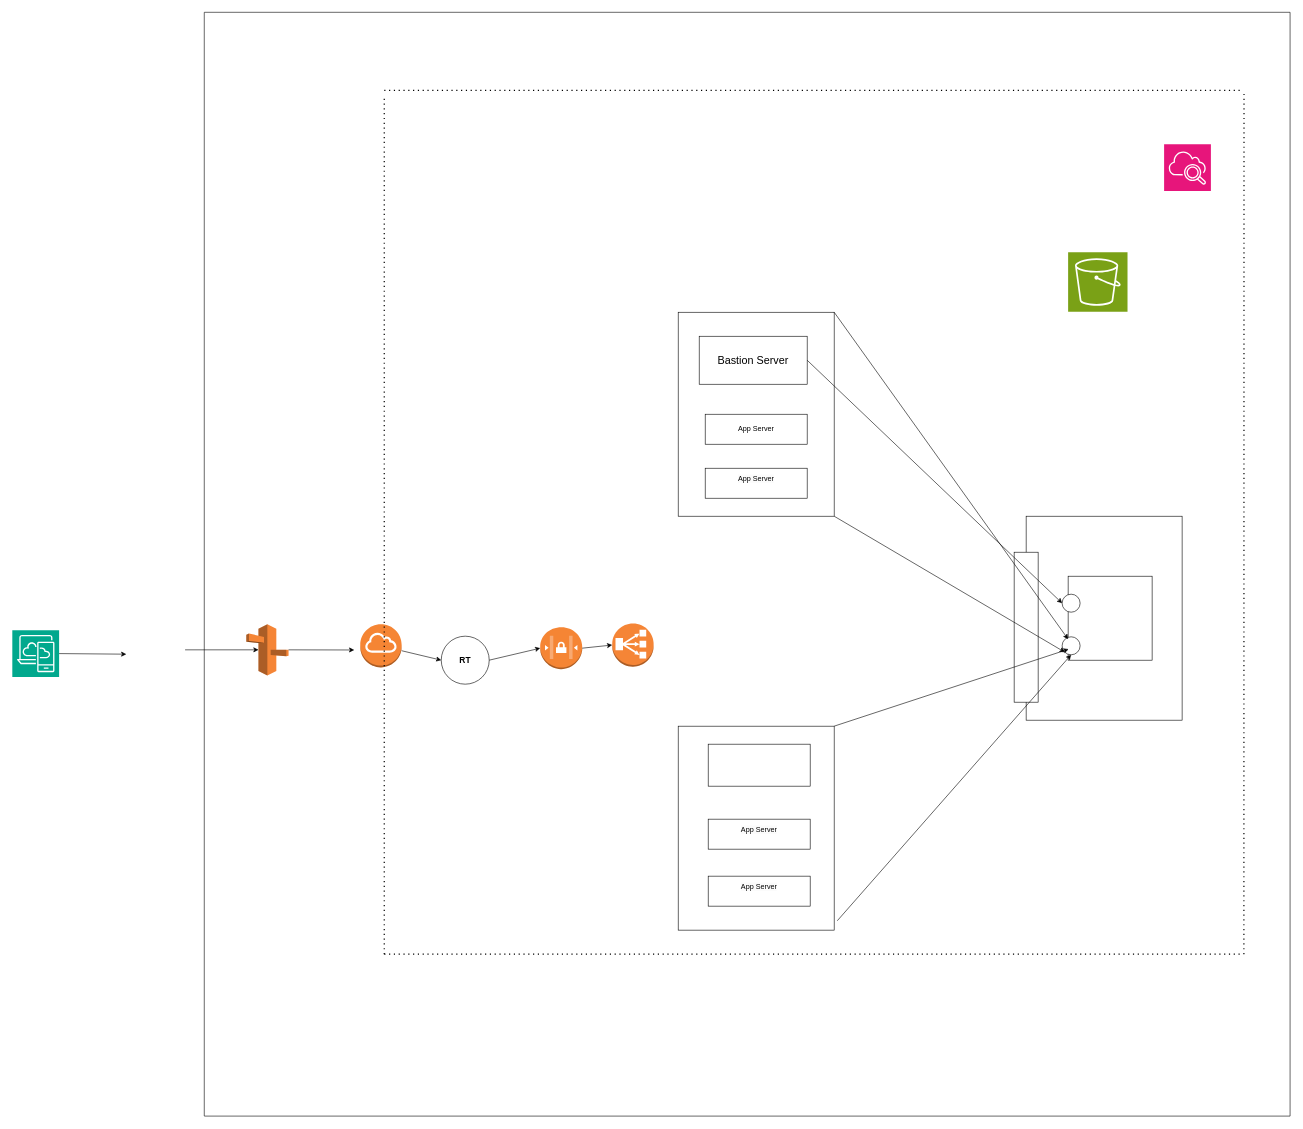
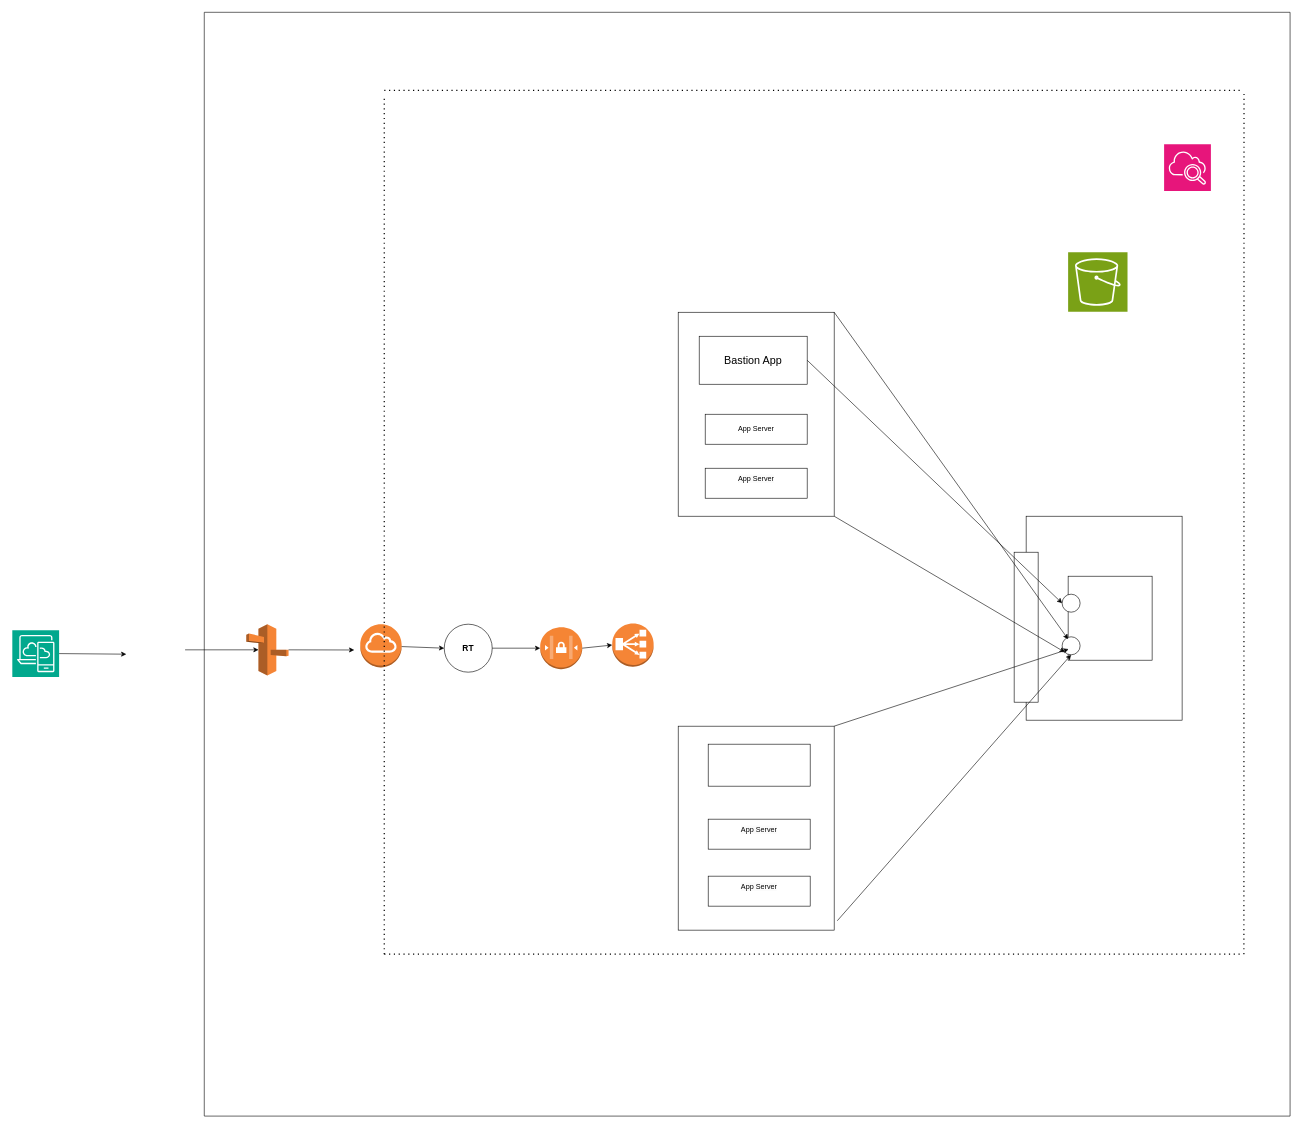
  <mxCell id="0" />
  <mxCell id="1" parent="0" />
  <mxCell id="2" value="" style="sketch=0;points=[[0,0,0],[0.25,0,0],[0.5,0,0],[0.75,0,0],[1,0,0],[0,1,0],[0.25,1,0],[0.5,1,0],[0.75,1,0],[1,1,0],[0,0.25,0],[0,0.5,0],[0,0.75,0],[1,0.25,0],[1,0.5,0],[1,0.75,0]];outlineConnect=0;fontColor=#232F3E;fillColor=#01A88D;strokeColor=#ffffff;dashed=0;verticalLabelPosition=bottom;verticalAlign=top;align=center;html=1;fontSize=12;fontStyle=0;aspect=fixed;shape=mxgraph.aws4.resourceIcon;resIcon=mxgraph.aws4.desktop_and_app_streaming;" vertex="1" parent="1"><mxGeometry x="20" y="1050" width="78" height="78" as="geometry" /></mxCell>
  <mxCell id="3" value="" style="shape=image;html=1;verticalAlign=top;verticalLabelPosition=bottom;labelBackgroundColor=#ffffff;imageAspect=0;aspect=fixed;image=https://cdn1.iconfinder.com/data/icons/KDE_Crystal_Diamond_2.5_Classical_Mod/128x128/mimetypes/html.png" vertex="1" parent="1"><mxGeometry x="220" y="1038.75" width="88" height="88" as="geometry" /></mxCell>
  <mxCell id="4" value="" style="outlineConnect=0;dashed=0;verticalLabelPosition=bottom;verticalAlign=top;align=center;html=1;shape=mxgraph.aws3.route_53;fillColor=#F58536;gradientColor=none;" vertex="1" parent="1"><mxGeometry x="410" y="1040" width="70.5" height="85.5" as="geometry" /></mxCell>
  <mxCell id="5" value="" style="outlineConnect=0;dashed=0;verticalLabelPosition=bottom;verticalAlign=top;align=center;html=1;shape=mxgraph.aws3.internet_gateway;fillColor=#F58534;gradientColor=none;" vertex="1" parent="1"><mxGeometry x="600" y="1040" width="69" height="72" as="geometry" /></mxCell>
  <mxCell id="6" value="" style="endArrow=none;html=1;rounded=0;" edge="1" parent="1"><mxGeometry width="50" height="50" relative="1" as="geometry"><mxPoint x="340" y="1859.867" as="sourcePoint" /><mxPoint x="340" y="20" as="targetPoint" /></mxGeometry></mxCell>
  <mxCell id="7" value="" style="endArrow=none;dashed=1;html=1;dashPattern=1 3;strokeWidth=2;rounded=0;" edge="1" parent="1"><mxGeometry width="50" height="50" relative="1" as="geometry"><mxPoint x="640" y="1590" as="sourcePoint" /><mxPoint x="640" y="160" as="targetPoint" /></mxGeometry></mxCell>
- <mxCell id="8" value="&lt;b&gt;&lt;font style=&quot;font-size: 14px;&quot;&gt;RT&lt;/font&gt;&lt;/b&gt;" style="ellipse;whiteSpace=wrap;html=1;aspect=fixed;" vertex="1" parent="1"><mxGeometry x="735" y="1060" width="80" height="80" as="geometry" /></mxCell>
+ <mxCell id="8" value="&lt;b&gt;&lt;font style=&quot;font-size: 14px;&quot;&gt;RT&lt;/font&gt;&lt;/b&gt;" style="ellipse;whiteSpace=wrap;html=1;aspect=fixed;" vertex="1" parent="1"><mxGeometry x="740" y="1040" width="80" height="80" as="geometry" /></mxCell>
  <mxCell id="9" value="" style="outlineConnect=0;dashed=0;verticalLabelPosition=bottom;verticalAlign=top;align=center;html=1;shape=mxgraph.aws3.network_access_controllist;fillColor=#F58534;gradientColor=none;" vertex="1" parent="1"><mxGeometry x="900" y="1045" width="70" height="70" as="geometry" /></mxCell>
  <mxCell id="10" value="" style="outlineConnect=0;dashed=0;verticalLabelPosition=bottom;verticalAlign=top;align=center;html=1;shape=mxgraph.aws3.classic_load_balancer;fillColor=#F58536;gradientColor=none;" vertex="1" parent="1"><mxGeometry x="1020" y="1038.75" width="69" height="72" as="geometry" /></mxCell>
  <mxCell id="11" value="" style="rounded=0;whiteSpace=wrap;html=1;" vertex="1" parent="1"><mxGeometry x="1130" y="520" width="260" height="340" as="geometry" /></mxCell>
  <mxCell id="12" value="" style="rounded=0;whiteSpace=wrap;html=1;" vertex="1" parent="1"><mxGeometry x="1130" y="1210" width="260" height="340" as="geometry" /></mxCell>
  <mxCell id="13" value="" style="rounded=0;whiteSpace=wrap;html=1;" vertex="1" parent="1"><mxGeometry x="1180" y="1240" width="170" height="70" as="geometry" /></mxCell>
  <mxCell id="14" value="&#10;&lt;span style=&quot;color: rgb(0, 0, 0); font-family: Helvetica; font-size: 12px; font-style: normal; font-variant-ligatures: normal; font-variant-caps: normal; font-weight: 400; letter-spacing: normal; orphans: 2; text-align: center; text-indent: 0px; text-transform: none; widows: 2; word-spacing: 0px; -webkit-text-stroke-width: 0px; background-color: rgb(251, 251, 251); text-decoration-thickness: initial; text-decoration-style: initial; text-decoration-color: initial; float: none; display: inline !important;&quot;&gt;App Server&lt;/span&gt;&#10;&#10;" style="rounded=0;whiteSpace=wrap;html=1;" vertex="1" parent="1"><mxGeometry x="1180" y="1365" width="170" height="50" as="geometry" /></mxCell>
  <mxCell id="15" value="&#10;&lt;span style=&quot;color: rgb(0, 0, 0); font-family: Helvetica; font-size: 12px; font-style: normal; font-variant-ligatures: normal; font-variant-caps: normal; font-weight: 400; letter-spacing: normal; orphans: 2; text-align: center; text-indent: 0px; text-transform: none; widows: 2; word-spacing: 0px; -webkit-text-stroke-width: 0px; background-color: rgb(251, 251, 251); text-decoration-thickness: initial; text-decoration-style: initial; text-decoration-color: initial; float: none; display: inline !important;&quot;&gt;App Server&lt;/span&gt;&#10;&#10;" style="rounded=0;whiteSpace=wrap;html=1;" vertex="1" parent="1"><mxGeometry x="1180" y="1460" width="170" height="50" as="geometry" /></mxCell>
  <mxCell id="16" value="&#10;&lt;span style=&quot;color: rgb(0, 0, 0); font-family: Helvetica; font-size: 12px; font-style: normal; font-variant-ligatures: normal; font-variant-caps: normal; font-weight: 400; letter-spacing: normal; orphans: 2; text-align: center; text-indent: 0px; text-transform: none; widows: 2; word-spacing: 0px; -webkit-text-stroke-width: 0px; background-color: rgb(251, 251, 251); text-decoration-thickness: initial; text-decoration-style: initial; text-decoration-color: initial; float: none; display: inline !important;&quot;&gt;App Server&lt;/span&gt;&#10;&#10;" style="rounded=0;whiteSpace=wrap;html=1;" vertex="1" parent="1"><mxGeometry x="1175" y="780" width="170" height="50" as="geometry" /></mxCell>
  <mxCell id="17" value="App Server" style="rounded=0;whiteSpace=wrap;html=1;" vertex="1" parent="1"><mxGeometry x="1175" y="690" width="170" height="50" as="geometry" /></mxCell>
- <mxCell id="18" value="&lt;font style=&quot;font-size: 18px;&quot;&gt;Bastion Server&lt;/font&gt;" style="rounded=0;whiteSpace=wrap;html=1;" vertex="1" parent="1"><mxGeometry x="1165" y="560" width="180" height="80" as="geometry" /></mxCell>
+ <mxCell id="18" value="&lt;font style=&quot;font-size: 18px;&quot;&gt;Bastion App&lt;/font&gt;" style="rounded=0;whiteSpace=wrap;html=1;" vertex="1" parent="1"><mxGeometry x="1165" y="560" width="180" height="80" as="geometry" /></mxCell>
  <mxCell id="19" value="" style="rounded=0;whiteSpace=wrap;html=1;" vertex="1" parent="1"><mxGeometry x="1710" y="860" width="260" height="340" as="geometry" /></mxCell>
  <mxCell id="20" value="" style="whiteSpace=wrap;html=1;aspect=fixed;" vertex="1" parent="1"><mxGeometry x="1780" y="960" width="140" height="140" as="geometry" /></mxCell>
  <mxCell id="21" value="" style="ellipse;whiteSpace=wrap;html=1;aspect=fixed;" vertex="1" parent="1"><mxGeometry x="1770" y="1061" width="30" height="30" as="geometry" /></mxCell>
  <mxCell id="22" value="" style="ellipse;whiteSpace=wrap;html=1;aspect=fixed;" vertex="1" parent="1"><mxGeometry x="1770" y="990" width="30" height="30" as="geometry" /></mxCell>
  <mxCell id="23" value="" style="sketch=0;points=[[0,0,0],[0.25,0,0],[0.5,0,0],[0.75,0,0],[1,0,0],[0,1,0],[0.25,1,0],[0.5,1,0],[0.75,1,0],[1,1,0],[0,0.25,0],[0,0.5,0],[0,0.75,0],[1,0.25,0],[1,0.5,0],[1,0.75,0]];outlineConnect=0;fontColor=#232F3E;fillColor=#7AA116;strokeColor=#ffffff;dashed=0;verticalLabelPosition=bottom;verticalAlign=top;align=center;html=1;fontSize=12;fontStyle=0;aspect=fixed;shape=mxgraph.aws4.resourceIcon;resIcon=mxgraph.aws4.s3;" vertex="1" parent="1"><mxGeometry x="1780" y="420" width="99" height="99" as="geometry" /></mxCell>
  <mxCell id="24" value="" style="sketch=0;points=[[0,0,0],[0.25,0,0],[0.5,0,0],[0.75,0,0],[1,0,0],[0,1,0],[0.25,1,0],[0.5,1,0],[0.75,1,0],[1,1,0],[0,0.25,0],[0,0.5,0],[0,0.75,0],[1,0.25,0],[1,0.5,0],[1,0.75,0]];points=[[0,0,0],[0.25,0,0],[0.5,0,0],[0.75,0,0],[1,0,0],[0,1,0],[0.25,1,0],[0.5,1,0],[0.75,1,0],[1,1,0],[0,0.25,0],[0,0.5,0],[0,0.75,0],[1,0.25,0],[1,0.5,0],[1,0.75,0]];outlineConnect=0;fontColor=#232F3E;fillColor=#E7157B;strokeColor=#ffffff;dashed=0;verticalLabelPosition=bottom;verticalAlign=top;align=center;html=1;fontSize=12;fontStyle=0;aspect=fixed;shape=mxgraph.aws4.resourceIcon;resIcon=mxgraph.aws4.cloudwatch_2;" vertex="1" parent="1"><mxGeometry x="1940" y="240" width="78" height="78" as="geometry" /></mxCell>
  <mxCell id="25" value="" style="endArrow=none;dashed=1;html=1;dashPattern=1 3;strokeWidth=2;rounded=0;" edge="1" parent="1"><mxGeometry width="50" height="50" relative="1" as="geometry"><mxPoint x="640" y="150" as="sourcePoint" /><mxPoint x="2070" y="150" as="targetPoint" /></mxGeometry></mxCell>
  <mxCell id="26" value="" style="endArrow=none;dashed=1;html=1;dashPattern=1 3;strokeWidth=2;rounded=0;" edge="1" parent="1"><mxGeometry width="50" height="50" relative="1" as="geometry"><mxPoint x="640" y="1590" as="sourcePoint" /><mxPoint x="2070" y="1590" as="targetPoint" /></mxGeometry></mxCell>
  <mxCell id="27" value="" style="endArrow=none;html=1;rounded=0;" edge="1" parent="1"><mxGeometry width="50" height="50" relative="1" as="geometry"><mxPoint x="340" y="1860" as="sourcePoint" /><mxPoint x="2150" y="1860" as="targetPoint" /></mxGeometry></mxCell>
  <mxCell id="28" value="" style="endArrow=none;dashed=1;html=1;dashPattern=1 3;strokeWidth=2;rounded=0;" edge="1" parent="1"><mxGeometry width="50" height="50" relative="1" as="geometry"><mxPoint x="2073" y="1590" as="sourcePoint" /><mxPoint x="2073.2" y="150" as="targetPoint" /></mxGeometry></mxCell>
  <mxCell id="29" value="" style="endArrow=none;html=1;rounded=0;" edge="1" parent="1"><mxGeometry width="50" height="50" relative="1" as="geometry"><mxPoint x="340" y="20" as="sourcePoint" /><mxPoint x="2150" y="20" as="targetPoint" /></mxGeometry></mxCell>
  <mxCell id="30" value="" style="endArrow=none;html=1;rounded=0;" edge="1" parent="1"><mxGeometry width="50" height="50" relative="1" as="geometry"><mxPoint x="2150" y="1860" as="sourcePoint" /><mxPoint x="2150" y="20" as="targetPoint" /></mxGeometry></mxCell>
  <mxCell id="31" value="" style="rounded=0;whiteSpace=wrap;html=1;" vertex="1" parent="1"><mxGeometry x="1690" y="920" width="40" height="250" as="geometry" /></mxCell>
  <mxCell id="32" value="" style="endArrow=classic;html=1;rounded=0;entryX=0;entryY=0.5;entryDx=0;entryDy=0;exitX=1;exitY=0.5;exitDx=0;exitDy=0;" edge="1" parent="1" source="18" target="22"><mxGeometry width="50" height="50" relative="1" as="geometry"><mxPoint x="1140" y="1090" as="sourcePoint" /><mxPoint x="1190" y="1040" as="targetPoint" /></mxGeometry></mxCell>
  <mxCell id="33" value="" style="endArrow=classic;html=1;rounded=0;entryX=0.006;entryY=0.869;entryDx=0;entryDy=0;entryPerimeter=0;exitX=1;exitY=0;exitDx=0;exitDy=0;" edge="1" parent="1" source="12" target="20"><mxGeometry width="50" height="50" relative="1" as="geometry"><mxPoint x="1140" y="1090" as="sourcePoint" /><mxPoint x="1190" y="1040" as="targetPoint" /></mxGeometry></mxCell>
  <mxCell id="34" value="" style="endArrow=classic;html=1;rounded=0;exitX=1.02;exitY=0.954;exitDx=0;exitDy=0;exitPerimeter=0;entryX=0.5;entryY=1;entryDx=0;entryDy=0;" edge="1" parent="1" source="12" target="21"><mxGeometry width="50" height="50" relative="1" as="geometry"><mxPoint x="1140" y="1090" as="sourcePoint" /><mxPoint x="1190" y="1040" as="targetPoint" /></mxGeometry></mxCell>
  <mxCell id="35" value="" style="endArrow=classic;html=1;rounded=0;entryX=0;entryY=1;entryDx=0;entryDy=0;exitX=1;exitY=1;exitDx=0;exitDy=0;" edge="1" parent="1" source="11" target="21"><mxGeometry width="50" height="50" relative="1" as="geometry"><mxPoint x="1140" y="1090" as="sourcePoint" /><mxPoint x="1190" y="1040" as="targetPoint" /></mxGeometry></mxCell>
  <mxCell id="36" value="" style="endArrow=classic;html=1;rounded=0;entryX=0;entryY=0.75;entryDx=0;entryDy=0;exitX=1;exitY=0;exitDx=0;exitDy=0;" edge="1" parent="1" source="11" target="20"><mxGeometry width="50" height="50" relative="1" as="geometry"><mxPoint x="1140" y="1090" as="sourcePoint" /><mxPoint x="1190" y="1040" as="targetPoint" /></mxGeometry></mxCell>
  <mxCell id="37" value="" style="endArrow=classic;html=1;rounded=0;exitX=1;exitY=0.5;exitDx=0;exitDy=0;exitPerimeter=0;" edge="1" parent="1" source="2"><mxGeometry width="50" height="50" relative="1" as="geometry"><mxPoint x="1140" y="1090" as="sourcePoint" /><mxPoint x="210" y="1090" as="targetPoint" /></mxGeometry></mxCell>
  <mxCell id="38" value="" style="endArrow=classic;html=1;rounded=0;exitX=1;exitY=0.5;exitDx=0;exitDy=0;entryX=0.29;entryY=0.5;entryDx=0;entryDy=0;entryPerimeter=0;" edge="1" parent="1" source="3" target="4"><mxGeometry width="50" height="50" relative="1" as="geometry"><mxPoint x="340" y="1090" as="sourcePoint" /><mxPoint x="410" y="1090" as="targetPoint" /></mxGeometry></mxCell>
  <mxCell id="39" value="" style="endArrow=classic;html=1;rounded=0;exitX=1;exitY=0.5;exitDx=0;exitDy=0;exitPerimeter=0;" edge="1" parent="1" source="4"><mxGeometry width="50" height="50" relative="1" as="geometry"><mxPoint x="1050" y="1060" as="sourcePoint" /><mxPoint x="590" y="1083" as="targetPoint" /></mxGeometry></mxCell>
  <mxCell id="40" value="" style="endArrow=classic;html=1;rounded=0;entryX=0;entryY=0.5;entryDx=0;entryDy=0;" edge="1" parent="1" source="5" target="8"><mxGeometry width="50" height="50" relative="1" as="geometry"><mxPoint x="1050" y="1060" as="sourcePoint" /><mxPoint x="1100" y="1010" as="targetPoint" /></mxGeometry></mxCell>
  <mxCell id="41" value="" style="endArrow=classic;html=1;rounded=0;exitX=1;exitY=0.5;exitDx=0;exitDy=0;entryX=0;entryY=0.5;entryDx=0;entryDy=0;entryPerimeter=0;" edge="1" parent="1" source="8" target="9"><mxGeometry width="50" height="50" relative="1" as="geometry"><mxPoint x="1050" y="1060" as="sourcePoint" /><mxPoint x="1100" y="1010" as="targetPoint" /></mxGeometry></mxCell>
  <mxCell id="42" value="" style="endArrow=classic;html=1;rounded=0;exitX=1;exitY=0.5;exitDx=0;exitDy=0;exitPerimeter=0;entryX=0;entryY=0.5;entryDx=0;entryDy=0;entryPerimeter=0;" edge="1" parent="1" source="9" target="10"><mxGeometry width="50" height="50" relative="1" as="geometry"><mxPoint x="1050" y="1060" as="sourcePoint" /><mxPoint x="1100" y="1010" as="targetPoint" /></mxGeometry></mxCell>
